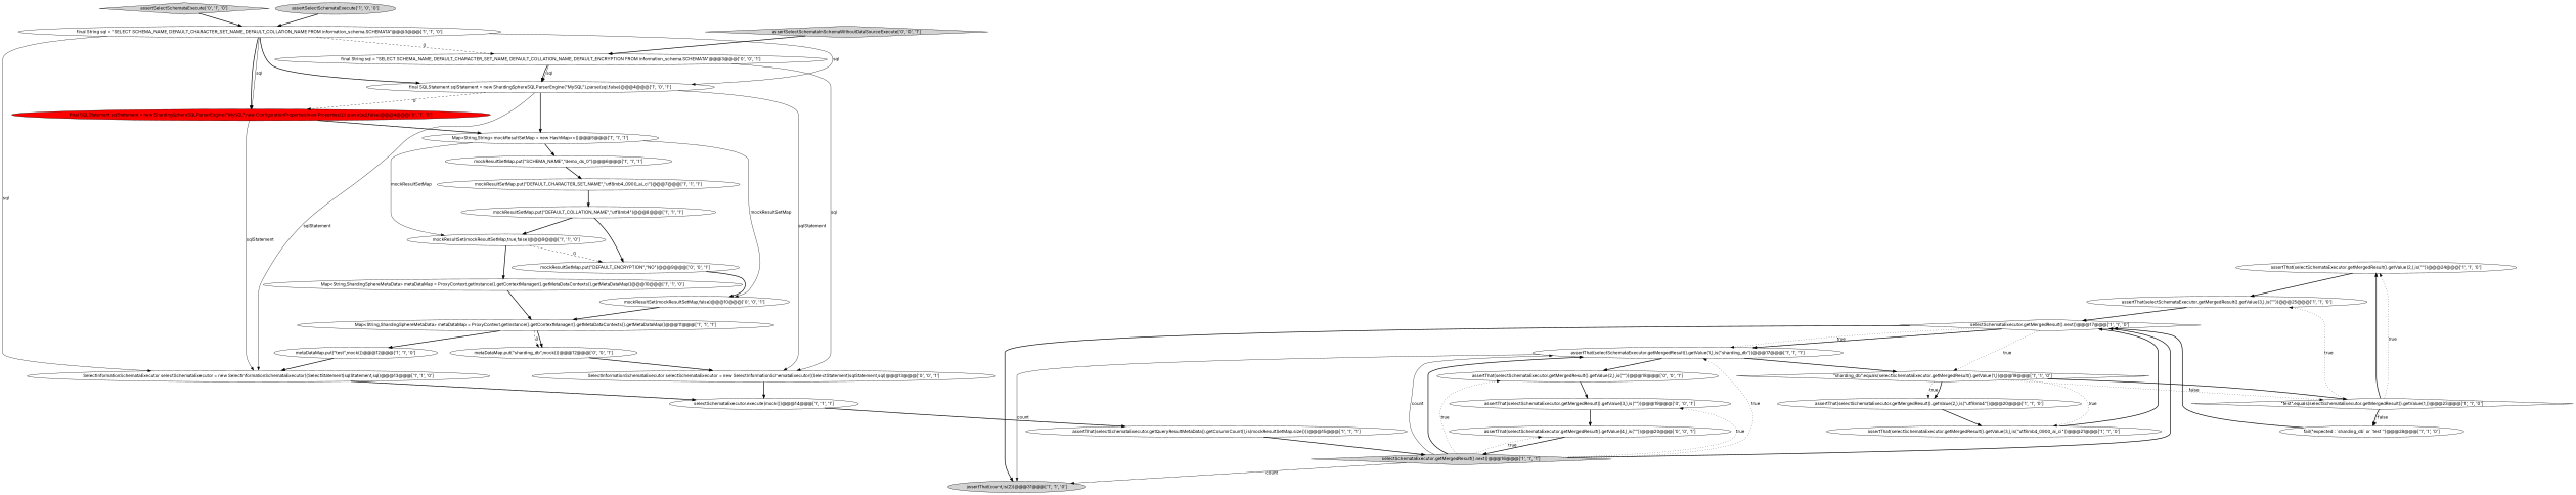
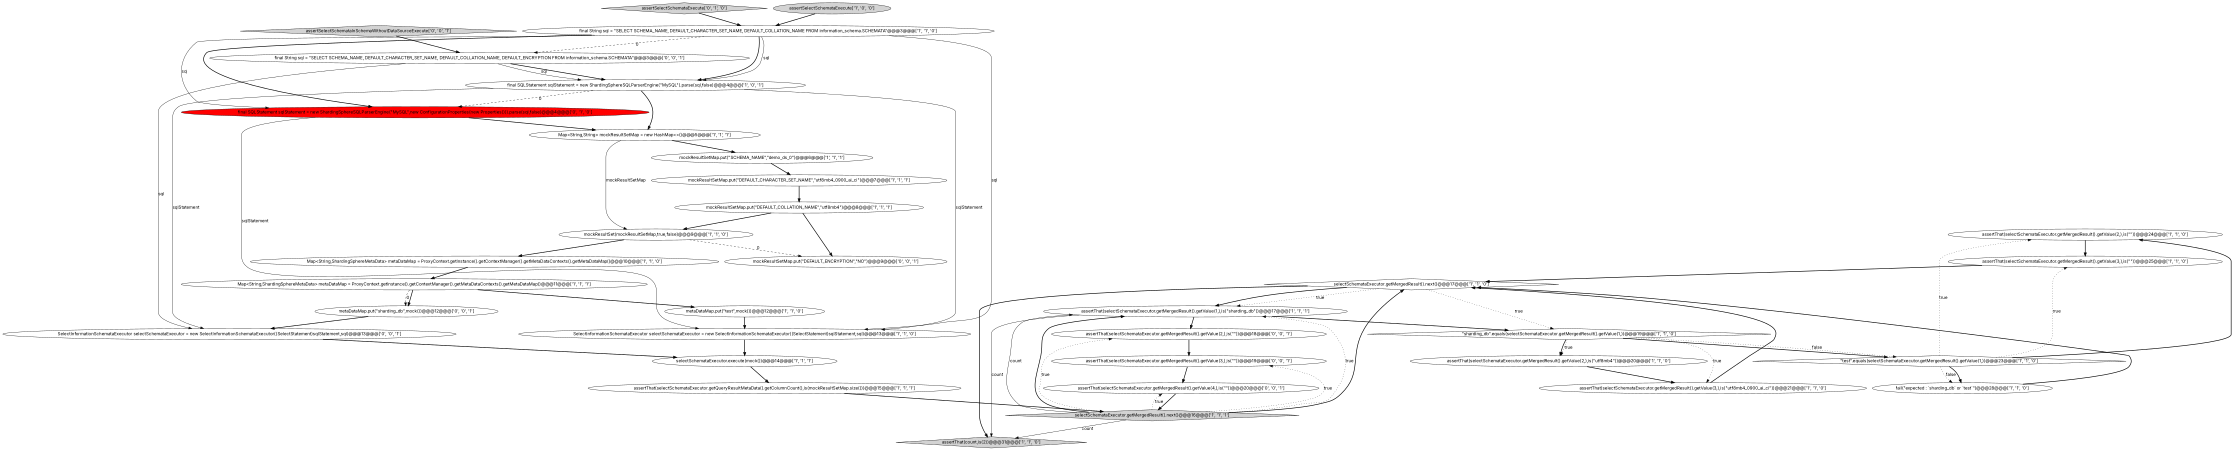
  digraph {
    fontname=Inter
    node [fillcolor=white fontname=Inter shape=ellipse style=filled]
    edge [fontname=Inter style=bold]
    n1 [label="assertThat(selectSchemataExecutor.getMergedResult().getValue(2,),is(\"\"))@@@24@@@['1', '1', '0']"]
    n2 [label="assertThat(selectSchemataExecutor.getMergedResult().getValue(3,),is(\"\"))@@@25@@@['1', '1', '0']"]
    n3 [label="selectSchemataExecutor.getMergedResult().next()@@@17@@@['1', '1', '0']" shape=diamond]
    n4 [label="mockResultSetMap.put(\"SCHEMA_NAME\",\"demo_ds_0\")@@@6@@@['1', '1', '1']"]
    n5 [label="mockResultSetMap.put(\"DEFAULT_CHARACTER_SET_NAME\",\"utf8mb4_0900_ai_ci\")@@@7@@@['1', '1', '1']"]
    n6 [label="mockResultSetMap.put(\"DEFAULT_COLLATION_NAME\",\"utf8mb4\")@@@8@@@['1', '1', '1']"]
    n7 [label="final String sql = \"SELECT SCHEMA_NAME, DEFAULT_CHARACTER_SET_NAME, DEFAULT_COLLATION_NAME, DEFAULT_ENCRYPTION FROM information_schema.SCHEMATA\"@@@3@@@['0', '0', '1']"]
    n8 [label="SelectInformationSchemataExecutor selectSchemataExecutor = new SelectInformationSchemataExecutor((SelectStatement)sqlStatement,sql)@@@13@@@['0', '0', '1']"]
    n9 [label="final SQLStatement sqlStatement = new ShardingSphereSQLParserEngine(\"MySQL\").parse(sql,false)@@@4@@@['1', '0', '1']"]
    n10 [label="selectSchemataExecutor.execute(mock())@@@14@@@['1', '1', '1']"]
    n11 [fillcolor=red label="final SQLStatement sqlStatement = new ShardingSphereSQLParserEngine(\"MySQL\",new ConfigurationProperties(new Properties())).parse(sql,false)@@@4@@@['0', '1', '0']"]
    n12 [label="SelectInformationSchemataExecutor selectSchemataExecutor = new SelectInformationSchemataExecutor((SelectStatement)sqlStatement,sql)@@@13@@@['1', '1', '0']"]
    n13 [label="Map<String,String> mockResultSetMap = new HashMap<>()@@@5@@@['1', '1', '1']"]
    n14 [label="final String sql = \"SELECT SCHEMA_NAME, DEFAULT_CHARACTER_SET_NAME, DEFAULT_COLLATION_NAME FROM information_schema.SCHEMATA\"@@@3@@@['1', '1', '0']"]
-   n15 [fillcolor=lightgray label="assertThat(count,is(2))@@@31@@@['1', '1', '0']"]
+   n15 [fillcolor=lightgray label="assertThat(count,is(2))@@@31@@@['1', '1', '0']" shape=diamond]
    n16 [label="mockResultSet(mockResultSetMap,true,false)@@@9@@@['1', '1', '0']"]
    n17 [label="mockResultSetMap.put(\"DEFAULT_ENCRYPTION\",\"NO\")@@@9@@@['0', '0', '1']"]
    n18 [label="metaDataMap.put(\"test\",mock())@@@12@@@['1', '1', '0']"]
    n19 [label="assertThat(selectSchemataExecutor.getQueryResultMetaData().getColumnCount(),is(mockResultSetMap.size()))@@@15@@@['1', '1', '1']"]
-   n20 [label="mockResultSet(mockResultSetMap,false)@@@10@@@['0', '0', '1']"]
    n21 [label="Map<String,ShardingSphereMetaData> metaDataMap = ProxyContext.getInstance().getContextManager().getMetaDataContexts().getMetaDataMap()@@@11@@@['1', '1', '1']"]
    n22 [label="metaDataMap.put(\"sharding_db\",mock())@@@12@@@['0', '0', '1']"]
    n23 [label="Map<String,ShardingSphereMetaData> metaDataMap = ProxyContext.getInstance().getContextManager().getMetaDataContexts().getMetaDataMap()@@@10@@@['1', '1', '0']"]
    n24 [label="assertThat(selectSchemataExecutor.getMergedResult().getValue(3,),is(\"utf8mb4_0900_ai_ci\"))@@@21@@@['1', '1', '0']"]
    n25 [label="assertThat(selectSchemataExecutor.getMergedResult().getValue(1,),is(\"sharding_db\"))@@@17@@@['1', '1', '1']"]
    n26 [label="\"sharding_db\".equals(selectSchemataExecutor.getMergedResult().getValue(1,))@@@19@@@['1', '1', '0']" shape=diamond]
    n27 [label="assertThat(selectSchemataExecutor.getMergedResult().getValue(2,),is(\"utf8mb4\"))@@@20@@@['1', '1', '0']"]
    n28 [label="fail(\"expected : `sharding_db` or `test`\")@@@28@@@['1', '1', '0']"]
    n29 [label="\"test\".equals(selectSchemataExecutor.getMergedResult().getValue(1,))@@@23@@@['1', '1', '0']" shape=diamond]
    n30 [label="assertThat(selectSchemataExecutor.getMergedResult().getValue(2,),is(\"\"))@@@18@@@['0', '0', '1']"]
    n31 [label="assertThat(selectSchemataExecutor.getMergedResult().getValue(3,),is(\"\"))@@@19@@@['0', '0', '1']"]
    n32 [fillcolor=lightgray label="assertSelectSchemataExecute['0', '1', '0']" shape=diamond]
    n33 [label="assertThat(selectSchemataExecutor.getMergedResult().getValue(4,),is(\"\"))@@@20@@@['0', '0', '1']"]
    n34 [fillcolor=lightgray label="selectSchemataExecutor.getMergedResult().next()@@@16@@@['1', '1', '1']" shape=diamond]
    n35 [fillcolor=lightgray label="assertSelectSchemataExecute['1', '0', '0']"]
    n36 [fillcolor=lightgray label="assertSelectSchemataInSchemaWithoutDataSourceExecute['0', '0', '1']" shape=diamond]
    n1 -> n2
    n2 -> n3
    n3 -> n15
    n3 -> n25
    n3 -> n25 [label=true style=dotted]
    n3 -> n26 [label=true style=dotted]
    n4 -> n5
    n5 -> n6
    n6 -> n16
    n6 -> n17
    n7 -> n8 [label=sql style=solid]
    n7 -> n9
    n7 -> n9 [label=sql style=solid]
    n8 -> n10
    n9 -> n8 [label=sqlStatement style=solid]
    n9 -> n11 [label=0 style=dashed]
    n9 -> n12 [label=sqlStatement style=solid]
    n9 -> n13
    n10 -> n19
    n11 -> n12 [label=sqlStatement style=solid]
    n11 -> n13
    n12 -> n10
    n13 -> n4
    n13 -> n16 [label=mockResultSetMap style=solid]
-   n13 -> n20 [label=mockResultSetMap style=solid]
    n14 -> n7 [label=0 style=dashed]
    n14 -> n9
    n14 -> n9 [label=sql style=solid]
    n14 -> n11 [label=sql style=solid]
    n14 -> n11
    n14 -> n12 [label=sql style=solid]
    n16 -> n17 [label=0 style=dashed]
    n16 -> n23
-   n17 -> n20
    n18 -> n12
    n19 -> n34
-   n20 -> n21
    n21 -> n18
    n21 -> n22
    n21 -> n22 [label=0 style=dashed]
    n22 -> n8
    n23 -> n21
    n24 -> n3
    n25 -> n15 [label=count style=solid]
    n25 -> n26
    n25 -> n30
    n26 -> n24 [label=true style=dotted]
    n26 -> n27 [label=true style=dotted]
    n26 -> n27
    n26 -> n29
    n26 -> n29 [label=false style=dotted]
    n27 -> n24
    n28 -> n3
    n29 -> n1 [label=true style=dotted]
    n29 -> n1
    n29 -> n2 [label=true style=dotted]
    n29 -> n28 [label=false style=dotted]
    n29 -> n28
    n30 -> n31
    n31 -> n33
    n32 -> n14
    n33 -> n34
    n34 -> n3
    n34 -> n15 [label=count style=solid]
    n34 -> n25 [label=true style=dotted]
    n34 -> n25 [label=count style=solid]
    n34 -> n25
    n34 -> n30 [label=true style=dotted]
    n34 -> n31 [label=true style=dotted]
    n34 -> n33 [label=true style=dotted]
    n35 -> n14
    n36 -> n7
  }
